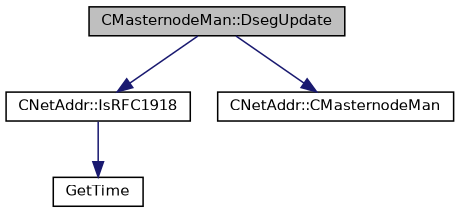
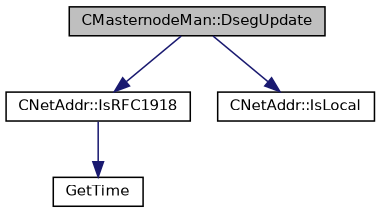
  digraph {
    rankdir=TB
    node [color=black fillcolor=white fontname=Helvetica fontsize=10 shape=record style=filled]
    edge [color=midnightblue fontname=Helvetica fontsize=10 labelfontname=Helvetica labelfontsize=10 style=solid]
    n1 [fillcolor=grey75 fontcolor=black height=0.2 label="CMasternodeMan::DsegUpdate" width=0.4]
    n2 [height=0.2 label="CNetAddr::IsRFC1918" width=0.4]
-   n3 [height=0.2 label="CNetAddr::CMasternodeMan" width=0.4]
+   n3 [height=0.2 label="CNetAddr::IsLocal" width=0.4]
    n4 [height=0.2 label=GetTime width=0.4]
    n1 -> n2
    n1 -> n3
    n2 -> n4
  }
